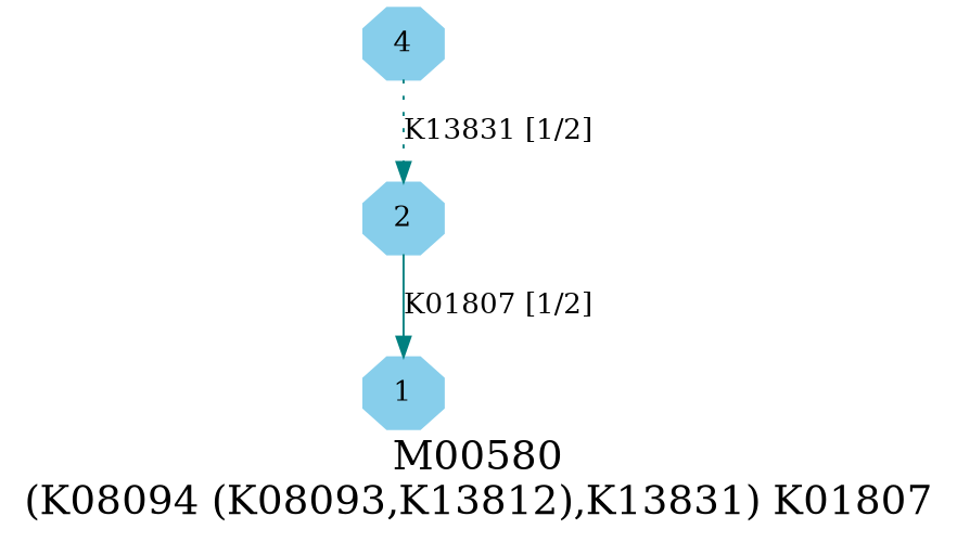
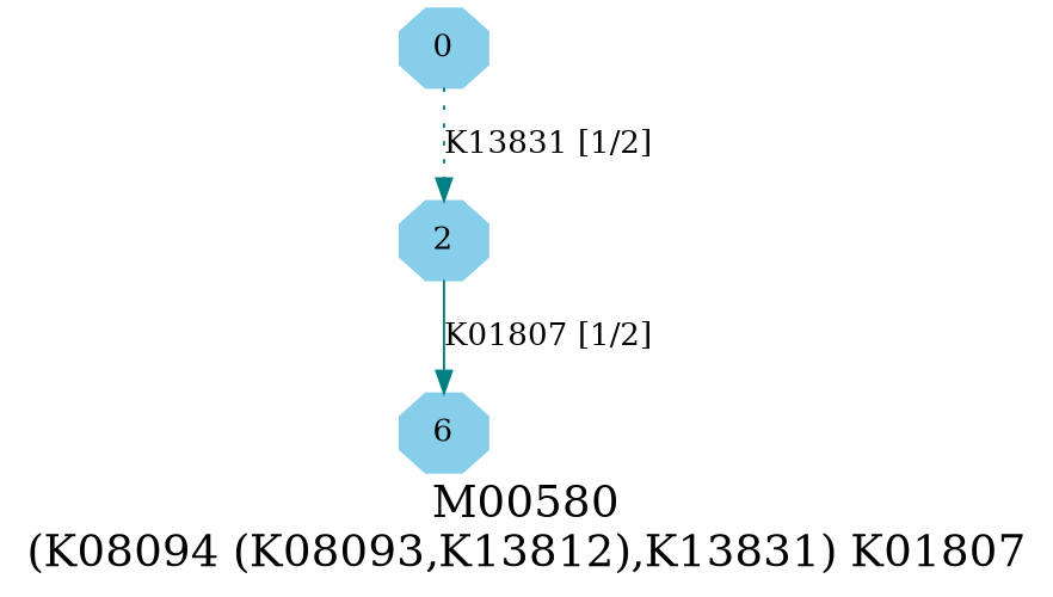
  digraph {
    fontsize=20
    label="M00580\n(K08094 (K08093,K13812),K13831) K01807"
    node [color=skyblue shape=octagon style=filled]
    edge [color=teal]
-   0 [height=.3 width=.3 label=4]
-   1 [height=.3 width=.3]
+   0 [height=.3 width=.3]
+   1 [height=.3 width=.3 label=6]
    2 [height=.3 width=.3]
    subgraph sub_1 {
      0
      1
      2
    }
    0 -> 2 [label="K13831 [1/2]" style=dotted]
    2 -> 1 [label="K01807 [1/2]" style=solid]
  }
